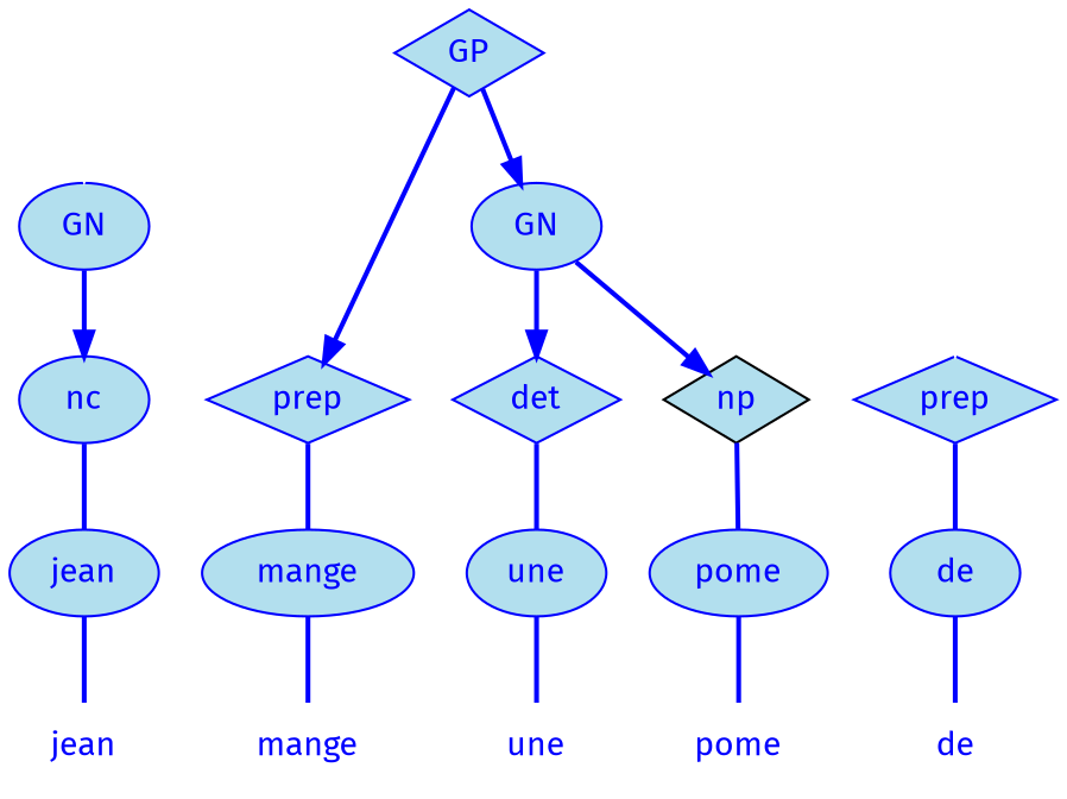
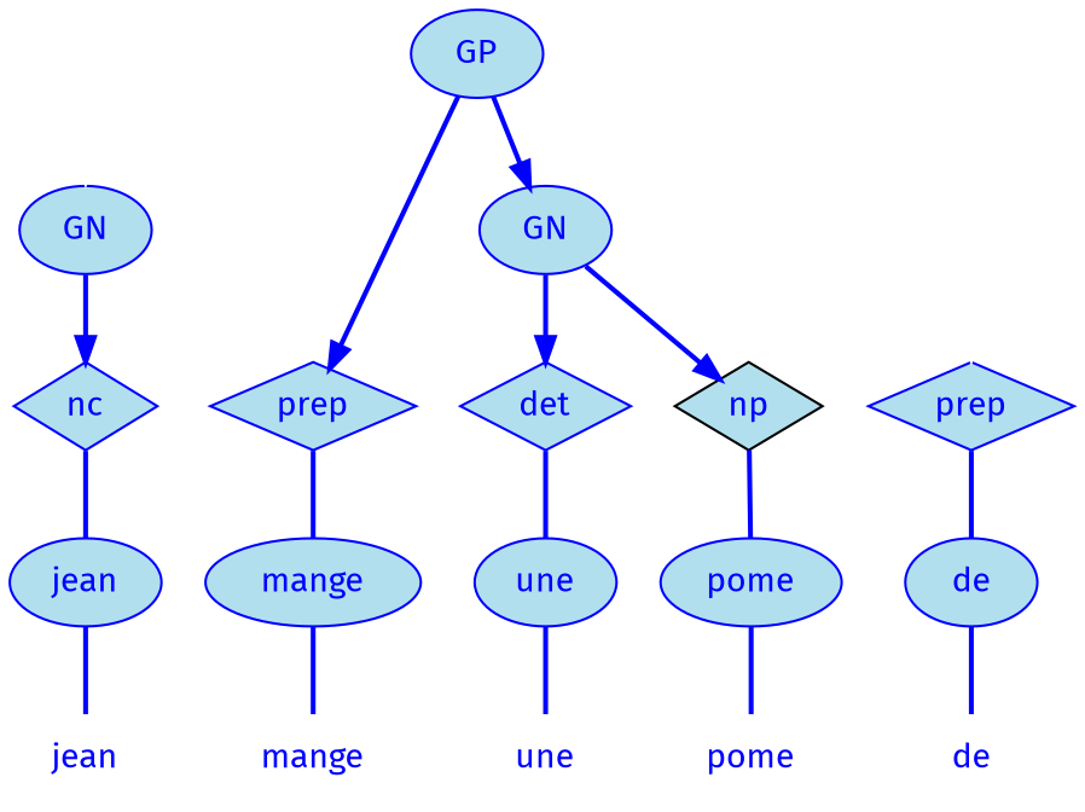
  digraph {
    fontname="Fira Sans"
    node [fillcolor=lightblue2 fontcolor=blue fontname="Fira Sans" shape=plaintext color=blue style=filled]
    edge [arrowhead=none color=blue fontcolor=blue fontname="Fira Sans" minlen=1 style=bold]
    n1 [height=0.50 label=jean width=0.75 color="" style=""]
    n2 [height=0.50 label=jean shape=ellipse width=0.86]
-   n3 [height=0.50 label=nc shape=ellipse width=0.75]
+   n3 [height=0.50 label=nc shape=diamond width=0.75]
    n4 [arrowhead=doubleoctagon height=0.50 label=GN width=0.75 shape=""]
    n5 [height=0.50 label=mange width=0.86 color="" style=""]
    n6 [height=0.50 label=mange shape=ellipse width=1.22]
    n7 [height=0.50 label=prep shape=diamond width=0.89]
    n8 [height=0.50 label=une width=0.75 color="" style=""]
    n9 [height=0.50 label=une shape=ellipse width=0.81]
    n10 [height=0.50 label=det shape=diamond width=0.75]
    n11 [height=0.50 label=pome width=0.75 color="" style=""]
    n12 [height=0.50 label=pome shape=ellipse width=1.03]
    n13 [color=black height=0.50 label=np shape=diamond width=0.75]
    n14 [arrowhead=doubleoctagon height=0.50 label=GN width=0.75 shape=""]
-   n15 [arrowhead=doubleoctagon height=0.50 label=GP width=0.75 shape=diamond]
+   n15 [arrowhead=doubleoctagon height=0.50 label=GP width=0.75 shape=""]
    n16 [height=0.50 label=de width=0.75 color="" style=""]
    n17 [height=0.50 label=de shape=ellipse width=0.75]
    n18 [height=0.50 label=prep shape=diamond width=0.89]
    "mc1s1_chk0#chunk#empty" [color=white fillcolor=white fontcolor=white height=0.06 shape=point width=0.06 style=""]
    "mc1s1_P59L1#pos#empty" [color=white fillcolor=white fontcolor=white height=0.06 shape=point width=0.06 style=""]
    n2 -> n1
    n3 -> n2
    n4 -> n3 [shape=normal arrowhead=""]
    n6 -> n5
    n7 -> n6
    n9 -> n8
    n10 -> n9
    n12 -> n11
    n13 -> n12
    n14 -> n10 [shape=normal arrowhead=""]
    n14 -> n13 [shape=normal arrowhead=""]
    n15 -> n7 [minlen=2 shape=normal arrowhead=""]
    n15 -> n14 [shape=normal arrowhead=""]
    n17 -> n16
    n18 -> n17
    "mc1s1_chk0#chunk#empty" -> n4 [color=white fontcolor=white shape=none arrowhead="" style=""]
    "mc1s1_P59L1#pos#empty" -> n18 [color=white fontcolor=white minlen=2 shape=none arrowhead="" style=""]
  }
